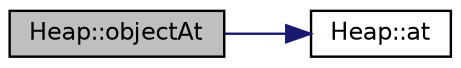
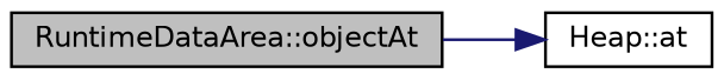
  digraph {
    rankdir=LR
    node [color=black fontname=Helvetica fontsize=10 shape=record style=filled]
-   n1 [fillcolor=grey75 fontcolor=black height=0.2 label="Heap::objectAt" width=0.4]
+   n1 [fillcolor=grey75 fontcolor=black height=0.2 label="RuntimeDataArea::objectAt" width=0.4]
    n2 [fillcolor=white height=0.2 label="Heap::at" width=0.4]
    n1 -> n2 [color=midnightblue fontname=Helvetica fontsize=10 labelfontname=Helvetica labelfontsize=10 style=solid]
  }
